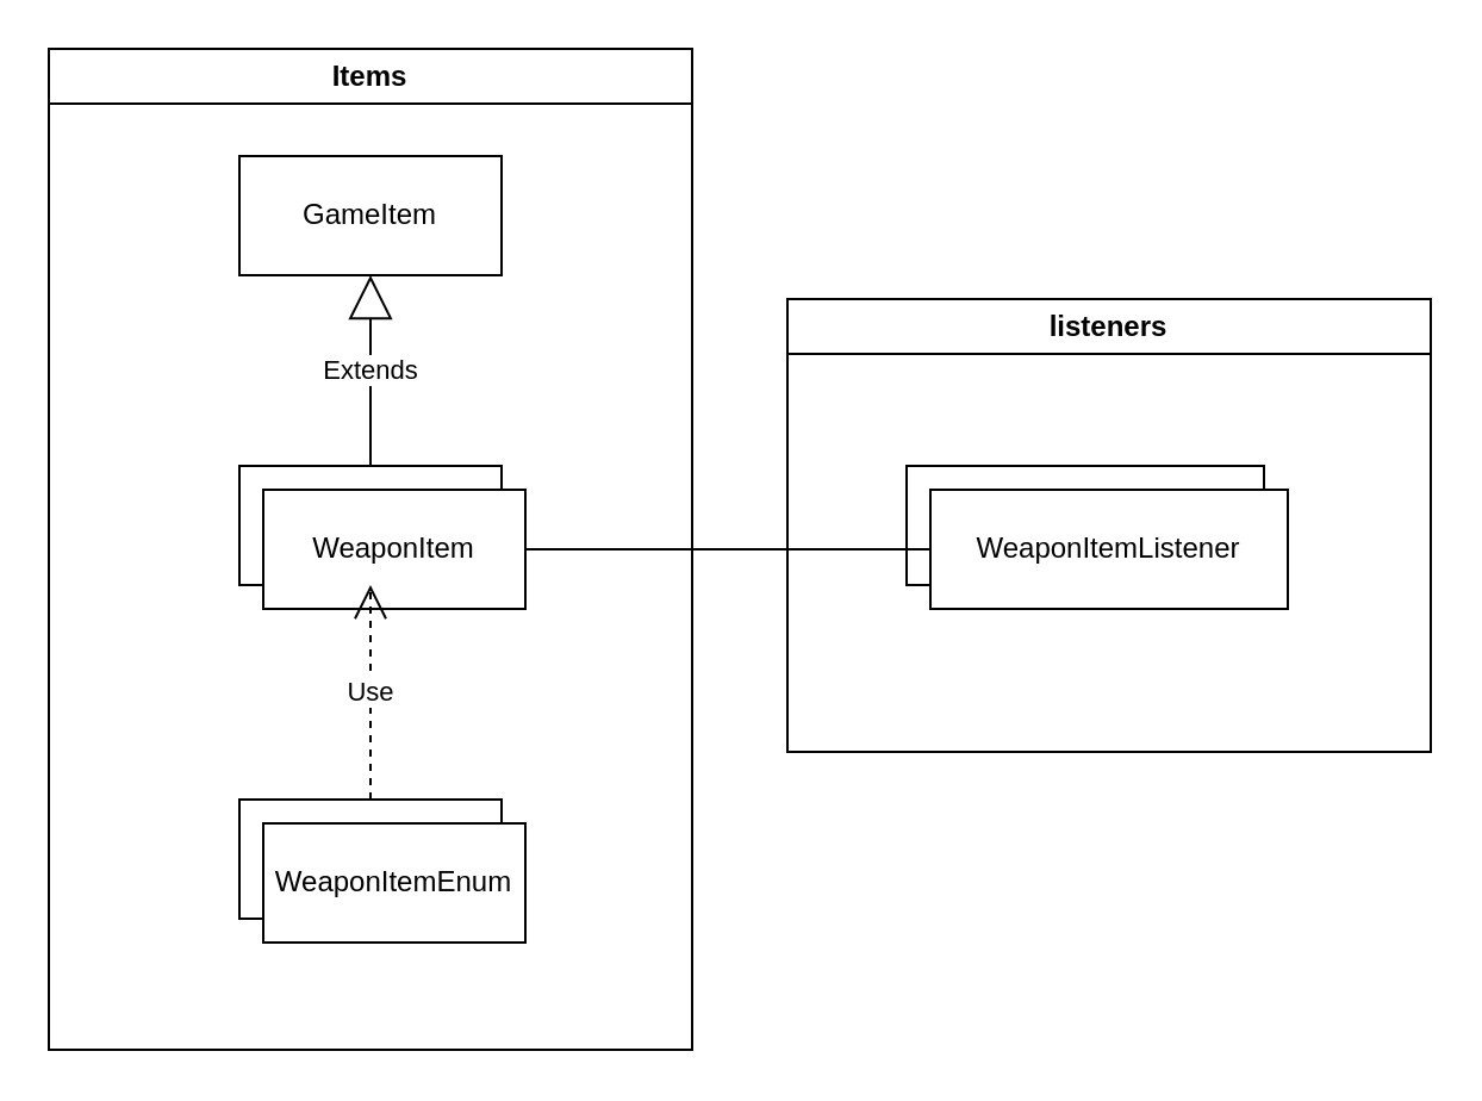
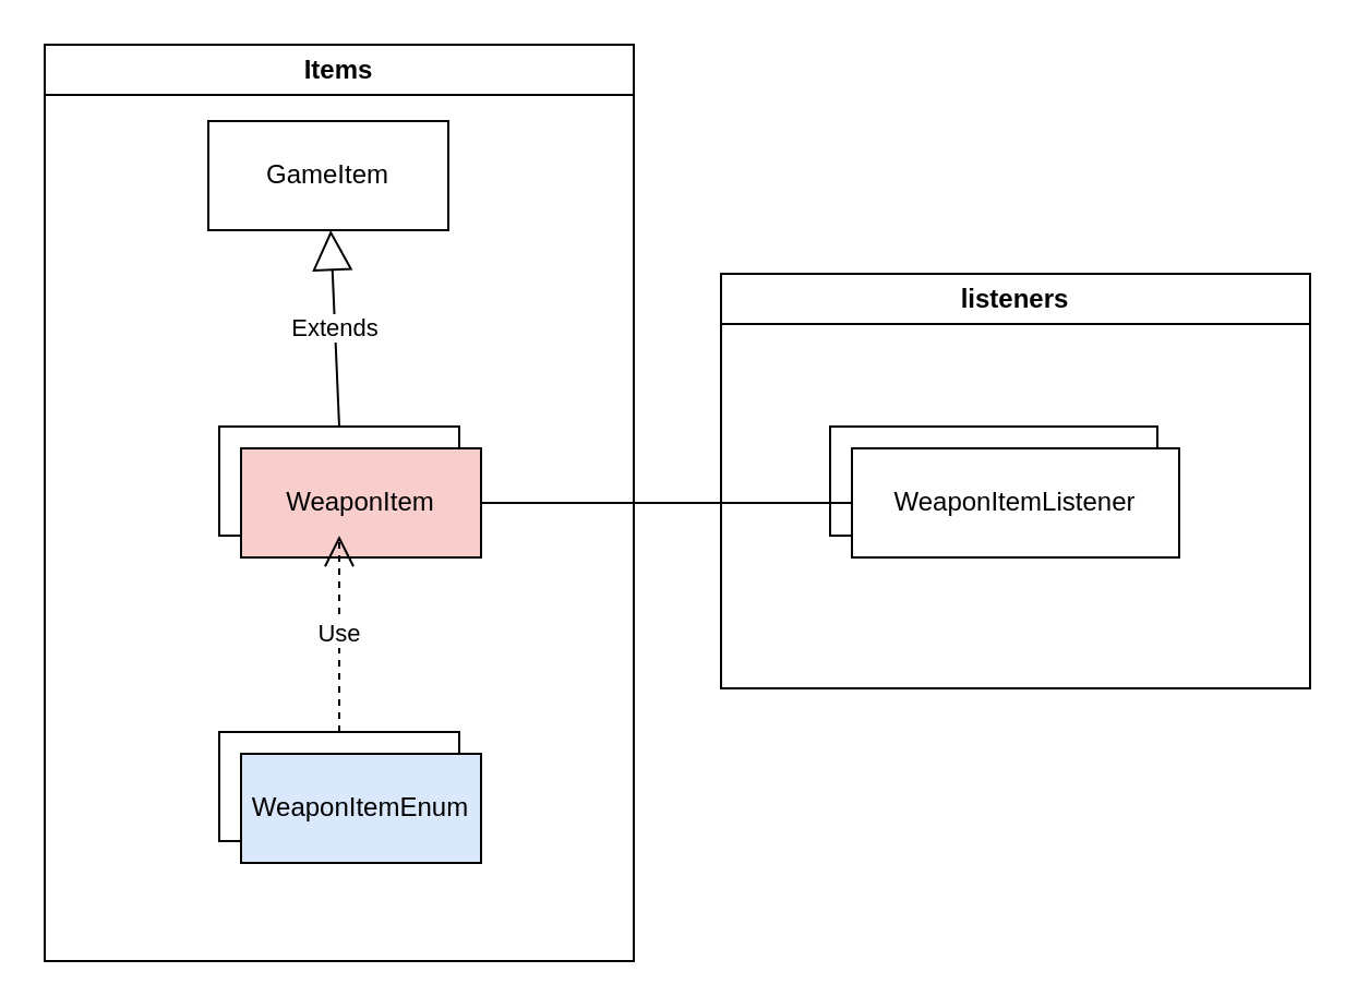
  <mxCell id="0" />
  <mxCell id="1" parent="0" />
- <mxCell id="2" value="GameItem" style="html=1;whiteSpace=wrap;" vertex="1" parent="1"><mxGeometry x="100" y="65" width="110" height="50" as="geometry" /></mxCell>
+ <mxCell id="2" value="GameItem" style="html=1;whiteSpace=wrap;" vertex="1" parent="1"><mxGeometry x="95" y="55" width="110" height="50" as="geometry" /></mxCell>
  <mxCell id="3" value="HealItem" style="html=1;whiteSpace=wrap;" vertex="1" parent="1"><mxGeometry x="100" y="195" width="110" height="50" as="geometry" /></mxCell>
- <mxCell id="4" value="WeaponItem" style="html=1;whiteSpace=wrap;" vertex="1" parent="1"><mxGeometry x="110" y="205" width="110" height="50" as="geometry" /></mxCell>
+ <mxCell id="4" value="WeaponItem" style="html=1;whiteSpace=wrap;fillColor=#f8cecc;" vertex="1" parent="1"><mxGeometry x="110" y="205" width="110" height="50" as="geometry" /></mxCell>
  <mxCell id="5" value="Extends" style="endArrow=block;endSize=16;endFill=0;html=1;rounded=0;exitX=0.5;exitY=0;exitDx=0;exitDy=0;" edge="1" parent="1" source="3" target="2"><mxGeometry width="160" relative="1" as="geometry"><mxPoint x="160" y="165" as="sourcePoint" /><mxPoint x="320" y="165" as="targetPoint" /></mxGeometry></mxCell>
  <mxCell id="6" value="Object" style="html=1;whiteSpace=wrap;" vertex="1" parent="1"><mxGeometry x="100" y="335" width="110" height="50" as="geometry" /></mxCell>
- <mxCell id="7" value="WeaponItemEnum" style="html=1;whiteSpace=wrap;" vertex="1" parent="1"><mxGeometry x="110" y="345" width="110" height="50" as="geometry" /></mxCell>
+ <mxCell id="7" value="WeaponItemEnum" style="html=1;whiteSpace=wrap;fillColor=#dae8fc;" vertex="1" parent="1"><mxGeometry x="110" y="345" width="110" height="50" as="geometry" /></mxCell>
  <mxCell id="8" value="Use" style="endArrow=open;endSize=12;dashed=1;html=1;rounded=0;exitX=0.5;exitY=0;exitDx=0;exitDy=0;" edge="1" parent="1" source="6" target="3"><mxGeometry width="160" relative="1" as="geometry"><mxPoint x="170" y="305" as="sourcePoint" /><mxPoint x="165" y="275" as="targetPoint" /></mxGeometry></mxCell>
  <mxCell id="9" value="Items" style="swimlane;whiteSpace=wrap;html=1;" vertex="1" parent="1"><mxGeometry x="20" y="20" width="270" height="420" as="geometry" /></mxCell>
  <mxCell id="10" value="listeners" style="swimlane;whiteSpace=wrap;html=1;" vertex="1" parent="1"><mxGeometry x="330" y="125" width="270" height="190" as="geometry" /></mxCell>
  <mxCell id="11" value="WeaponItemListener" style="html=1;whiteSpace=wrap;" vertex="1" parent="10"><mxGeometry x="50" y="70" width="150" height="50" as="geometry" /></mxCell>
  <mxCell id="12" value="WeaponItemListener" style="html=1;whiteSpace=wrap;" vertex="1" parent="1"><mxGeometry x="390" y="205" width="150" height="50" as="geometry" /></mxCell>
  <mxCell id="13" value="" style="endArrow=none;html=1;rounded=0;" edge="1" parent="1" source="4"><mxGeometry width="50" height="50" relative="1" as="geometry"><mxPoint x="340" y="275" as="sourcePoint" /><mxPoint x="390" y="230" as="targetPoint" /></mxGeometry></mxCell>
